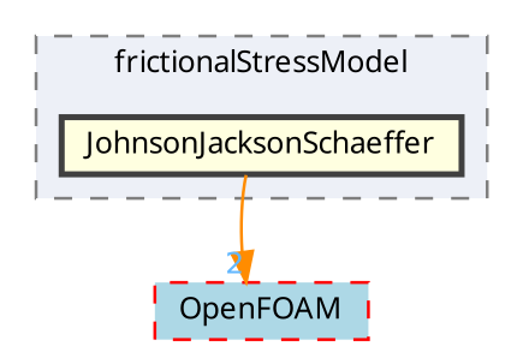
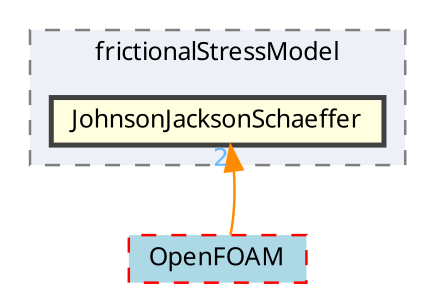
  digraph {
    compound=true
    fontname="Noto Sans"
    node [fontname="Noto Sans" fontsize=10 shape=box]
    n1 [color=grey25 fillcolor=lightyellow height=0.2 label=JohnsonJacksonSchaeffer style="filled,bold" width=0.4]
    n2 [color=red fillcolor=lightblue height=0.2 label=OpenFOAM style="filled,dashed" width=0.4]
    subgraph cluster_1 {
      bgcolor="#edf0f7"
      fontsize=10
      label=frictionalStressModel
      pencolor=grey50
      style="filled,dashed"
      n1
    }
-   n1 -> n2 [color=darkorange fontcolor=steelblue1 fontname="Noto Sans" fontsize=10 headlabel=2 labeldistance=1.5 labelfontname=Helvetica labelfontsize=10 style=solid]
+   n2 -> n1 [color=darkorange fontcolor=steelblue1 fontname="Noto Sans" fontsize=10 headlabel=2 labeldistance=1.5 labelfontname=Helvetica labelfontsize=10 style=solid]
  }
